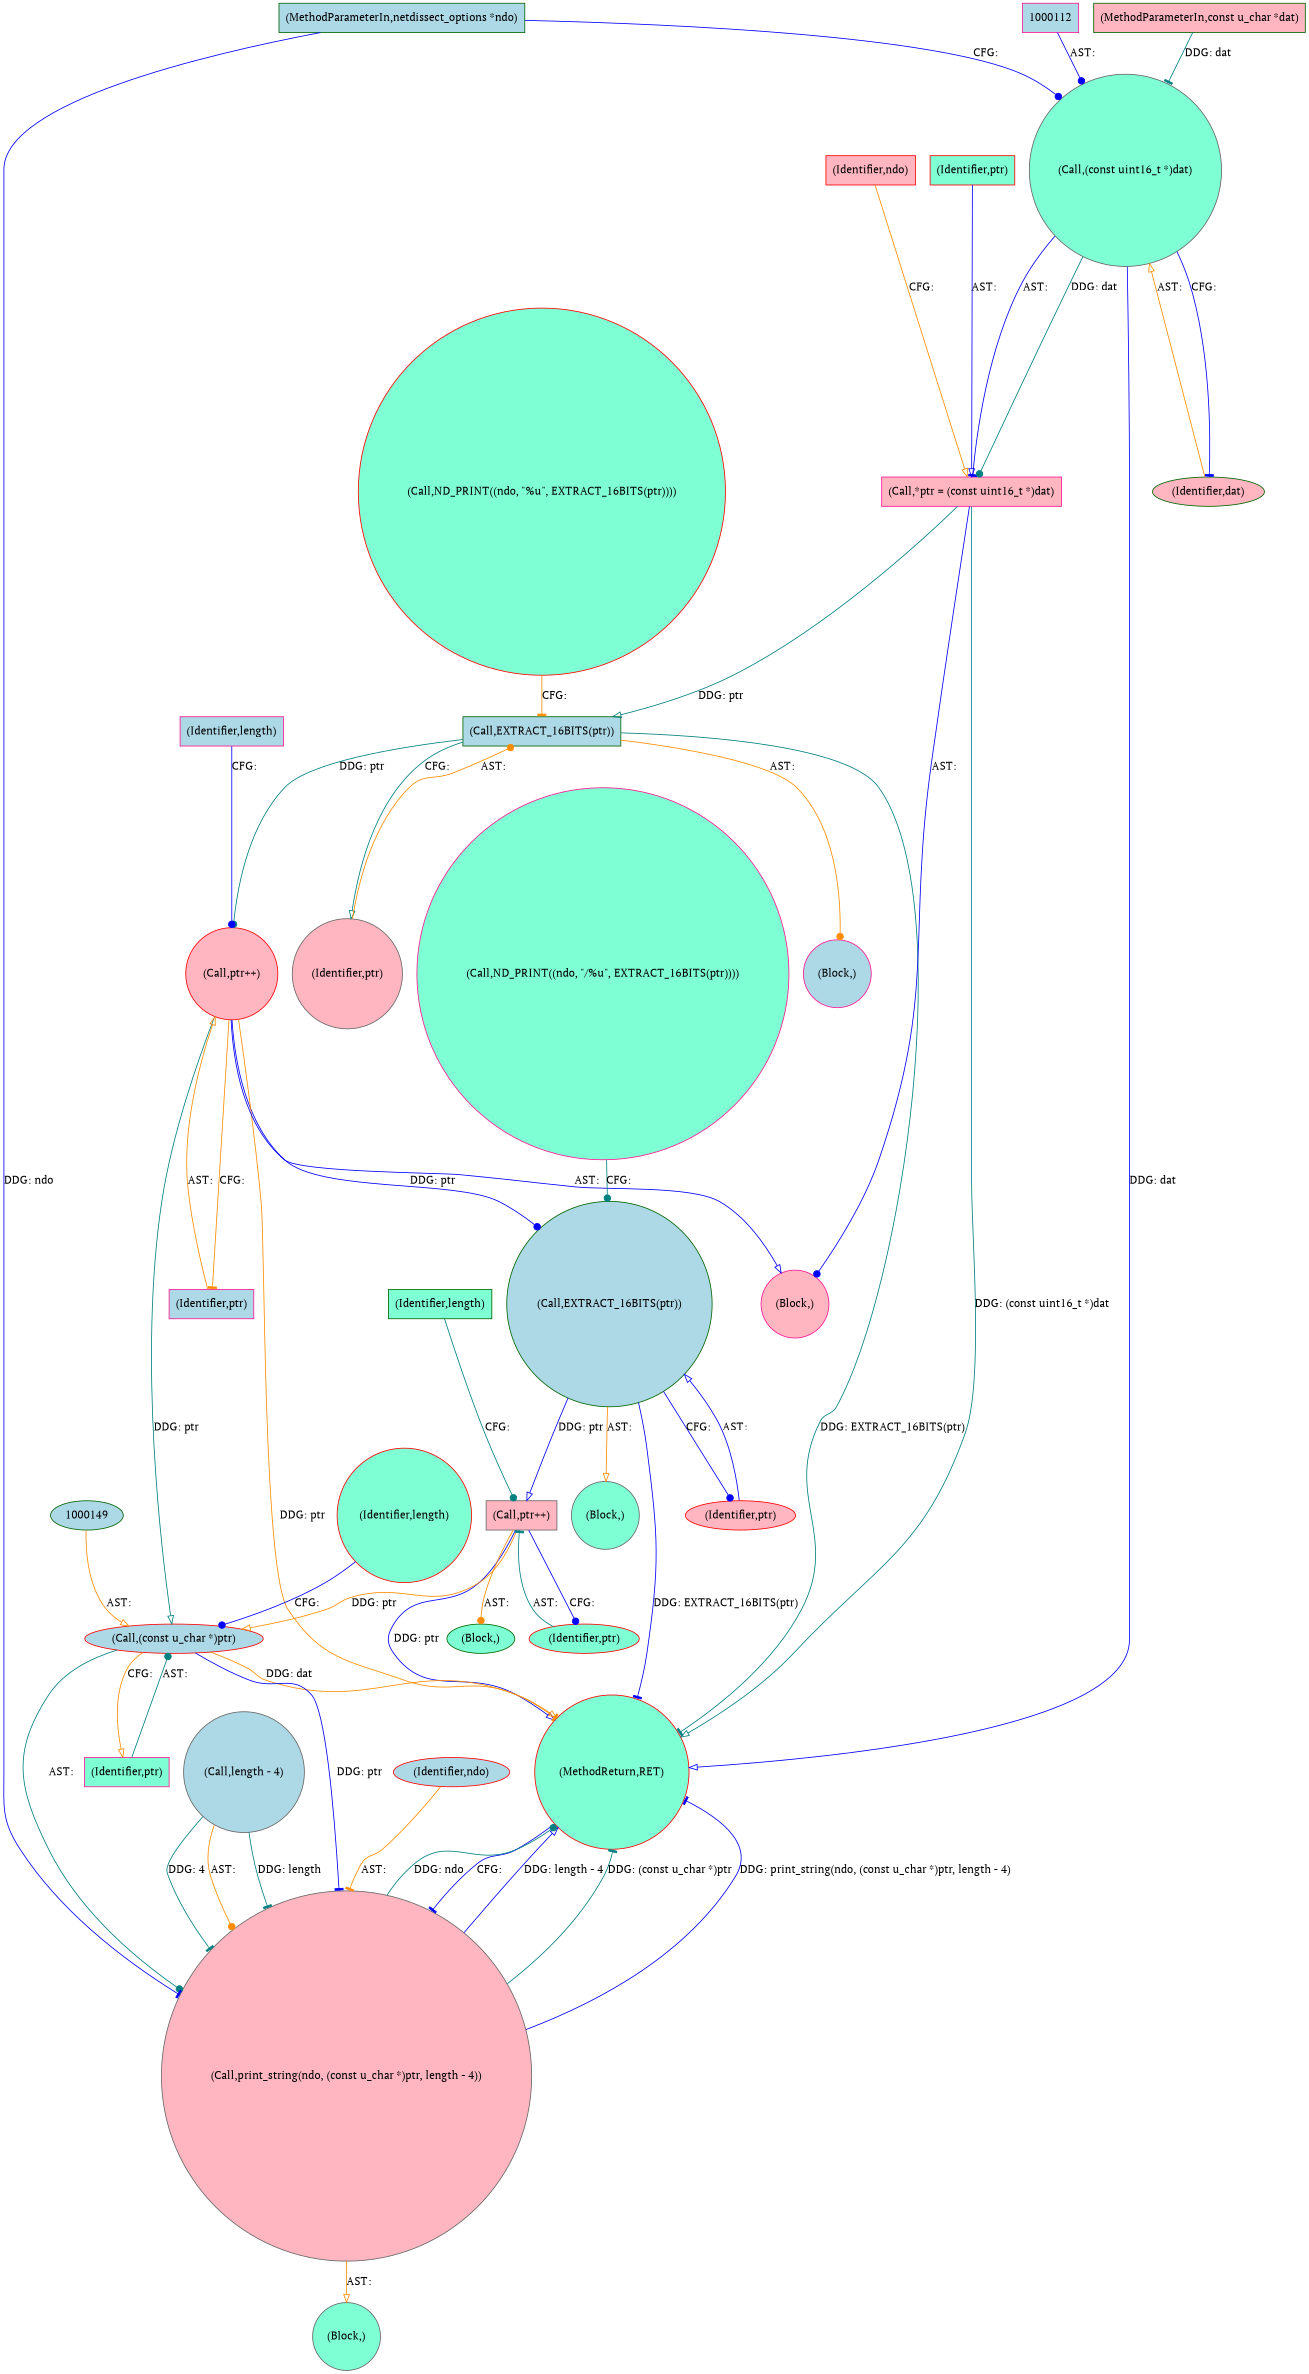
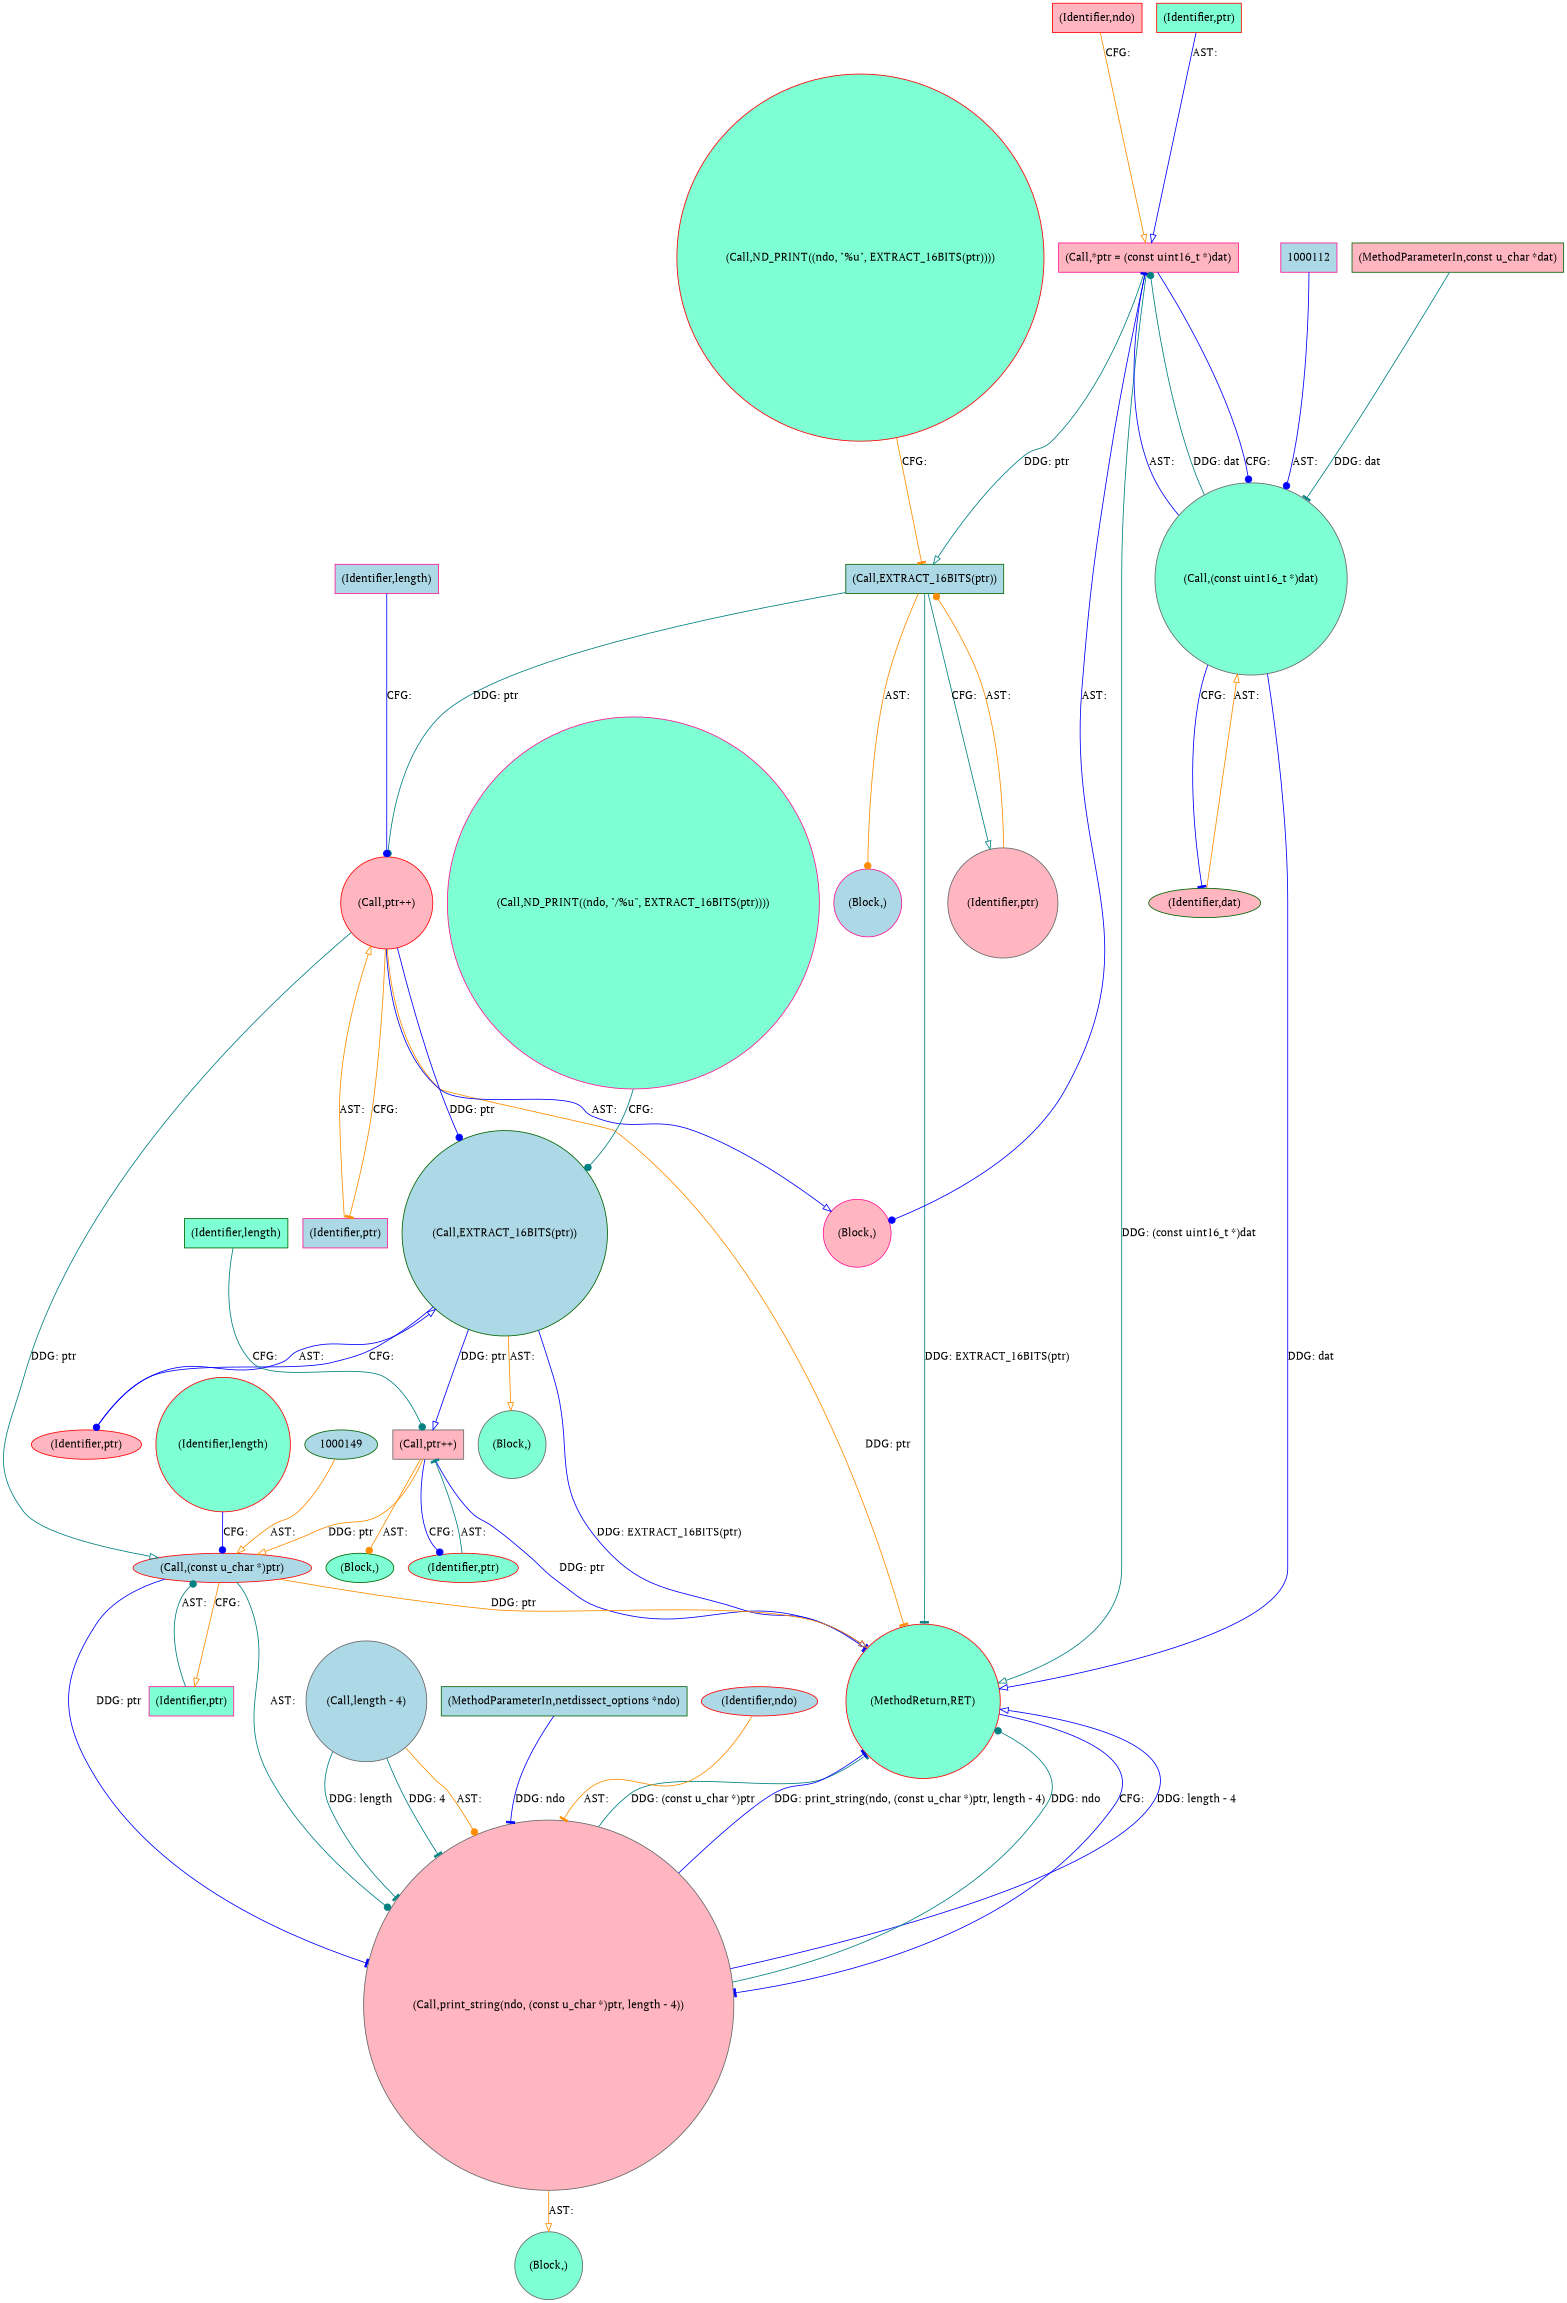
  digraph {
    fontname="PT Serif"
    node [color=red fillcolor=aquamarine fontname="PT Serif" shape=circle style=filled]
    edge [arrowhead=onormal color=blue fontname="PT Serif"]
    n1 [color=darkgreen fillcolor=lightblue label="(Call,EXTRACT_16BITS(ptr))"]
    n2 [color=gray40 fillcolor=lightpink label="(Call,ptr++)" shape=box]
    n3 [label="(MethodReturn,RET)"]
    n4 [fillcolor=lightpink label="(Identifier,ptr)" shape=ellipse]
    n5 [color=gray40 label="(Block,)"]
    n6 [fillcolor=lightblue label="(Call,(const u_char *)ptr)" shape=ellipse]
    n7 [color=darkgreen label="(Block,)" shape=ellipse]
    n8 [label="(Identifier,ptr)" shape=ellipse]
    n9 [color=gray40 fillcolor=lightpink label="(Call,print_string(ndo, (const u_char *)ptr, length - 4))"]
    n10 [fillcolor=lightpink label="(Call,ptr++)"]
    n11 [color=deeppink fillcolor=lightblue label="(Identifier,ptr)" shape=box]
    n12 [color=deeppink fillcolor=lightpink label="(Block,)"]
    n13 [color=deeppink label="(Identifier,ptr)" shape=box]
    n14 [color=darkgreen fillcolor=lightblue label="(Call,EXTRACT_16BITS(ptr))" shape=box]
    n15 [color=gray40 fillcolor=lightpink label="(Identifier,ptr)"]
    n16 [color=deeppink fillcolor=lightblue label="(Block,)"]
    n17 [color=deeppink fillcolor=lightpink label="(Call,*ptr = (const uint16_t *)dat)" shape=box]
    n18 [color=gray40 label="(Call,(const uint16_t *)dat)"]
    n19 [color=darkgreen fillcolor=lightpink label="(Identifier,dat)" shape=ellipse]
    n20 [color=darkgreen fillcolor=lightpink label="(MethodParameterIn,const u_char *dat)" shape=box]
    n21 [color=gray40 label="(Block,)"]
    n22 [color=gray40 fillcolor=lightblue label="(Call,length - 4)"]
    n23 [color=darkgreen fillcolor=lightblue label="(MethodParameterIn,netdissect_options *ndo)" shape=box]
    n24 [color=deeppink label="(Call,ND_PRINT((ndo, \"/%u\", EXTRACT_16BITS(ptr))))"]
    n25 [fillcolor=lightpink label="(Identifier,ndo)" shape=box]
    n26 [color=deeppink fillcolor=lightblue label="(Identifier,length)" shape=box]
    n27 [label="(Identifier,ptr)" shape=box]
    n28 [label="(Call,ND_PRINT((ndo, \"%u\", EXTRACT_16BITS(ptr))))"]
    n29 [fillcolor=lightblue label="(Identifier,ndo)" shape=ellipse]
    n30 [label="(Identifier,length)"]
    n31 [color=darkgreen label="(Identifier,length)" shape=box]
    1000112 [color=deeppink fillcolor=lightblue shape=box]
    1000149 [color=darkgreen fillcolor=lightblue shape=ellipse]
    n1 -> n2 [label="DDG: ptr"]
    n1 -> n3 [arrowhead=tee label="DDG: EXTRACT_16BITS(ptr)"]
    n1 -> n4 [arrowhead=dot label="CFG: "]
    n1 -> n5 [color=darkorange label="AST: "]
    n2 -> n3 [label="DDG: ptr"]
    n2 -> n6 [color=darkorange label="DDG: ptr"]
    n2 -> n7 [arrowhead=dot color=darkorange label="AST: "]
    n2 -> n8 [arrowhead=dot label="CFG: "]
    n3 -> n9 [arrowhead=tee label="CFG: "]
    n4 -> n1 [label="AST: "]
-   n6 -> n3 [color=darkorange label="DDG: dat"]
+   n6 -> n3 [color=darkorange label="DDG: ptr"]
    n6 -> n9 [arrowhead=dot color=teal label="AST: "]
    n6 -> n9 [arrowhead=tee label="DDG: ptr"]
    n6 -> n13 [color=darkorange label="CFG: "]
    n8 -> n2 [arrowhead=tee color=teal label="AST: "]
    n9 -> n3 [label="DDG: length - 4"]
    n9 -> n3 [arrowhead=tee color=teal label="DDG: (const u_char *)ptr"]
    n9 -> n3 [arrowhead=tee label="DDG: print_string(ndo, (const u_char *)ptr, length - 4)"]
    n9 -> n3 [arrowhead=dot color=teal label="DDG: ndo"]
    n9 -> n21 [color=darkorange label="AST: "]
    n10 -> n1 [arrowhead=dot label="DDG: ptr"]
    n10 -> n3 [arrowhead=tee color=darkorange label="DDG: ptr"]
    n10 -> n6 [color=teal label="DDG: ptr"]
    n10 -> n11 [arrowhead=tee color=darkorange label="CFG: "]
    n10 -> n12 [label="AST: "]
    n11 -> n10 [color=darkorange label="AST: "]
    n13 -> n6 [arrowhead=dot color=teal label="AST: "]
    n14 -> n3 [arrowhead=tee color=teal label="DDG: EXTRACT_16BITS(ptr)"]
    n14 -> n10 [arrowhead=dot color=teal label="DDG: ptr"]
    n14 -> n15 [color=teal label="CFG: "]
    n14 -> n16 [arrowhead=dot color=darkorange label="AST: "]
    n15 -> n14 [arrowhead=dot color=darkorange label="AST: "]
    n17 -> n3 [color=teal label="DDG: (const uint16_t *)dat"]
    n17 -> n12 [arrowhead=dot label="AST: "]
    n17 -> n14 [color=teal label="DDG: ptr"]
-   n23 -> n18 [arrowhead=dot label="CFG: "]
+   n17 -> n18 [arrowhead=dot label="CFG: "]
    n18 -> n3 [label="DDG: dat"]
    n18 -> n17 [arrowhead=tee label="AST: "]
    n18 -> n17 [arrowhead=dot color=teal label="DDG: dat"]
    n18 -> n19 [arrowhead=tee label="CFG: "]
    n19 -> n18 [color=darkorange label="AST: "]
    n20 -> n18 [arrowhead=tee color=teal label="DDG: dat"]
    n22 -> n9 [arrowhead=dot color=darkorange label="AST: "]
    n22 -> n9 [arrowhead=tee color=teal label="DDG: length"]
    n22 -> n9 [arrowhead=tee color=teal label="DDG: 4"]
    n23 -> n9 [arrowhead=tee label="DDG: ndo"]
    n24 -> n1 [arrowhead=dot color=teal label="CFG: "]
    n25 -> n17 [color=darkorange label="CFG: "]
    n26 -> n10 [arrowhead=dot label="CFG: "]
    n27 -> n17 [label="AST: "]
    n28 -> n14 [arrowhead=tee color=darkorange label="CFG: "]
    n29 -> n9 [arrowhead=tee color=darkorange label="AST: "]
    n30 -> n6 [arrowhead=dot label="CFG: "]
    n31 -> n2 [arrowhead=dot color=teal label="CFG: "]
    1000112 -> n18 [arrowhead=dot label="AST: "]
    1000149 -> n6 [color=darkorange label="AST: "]
  }
